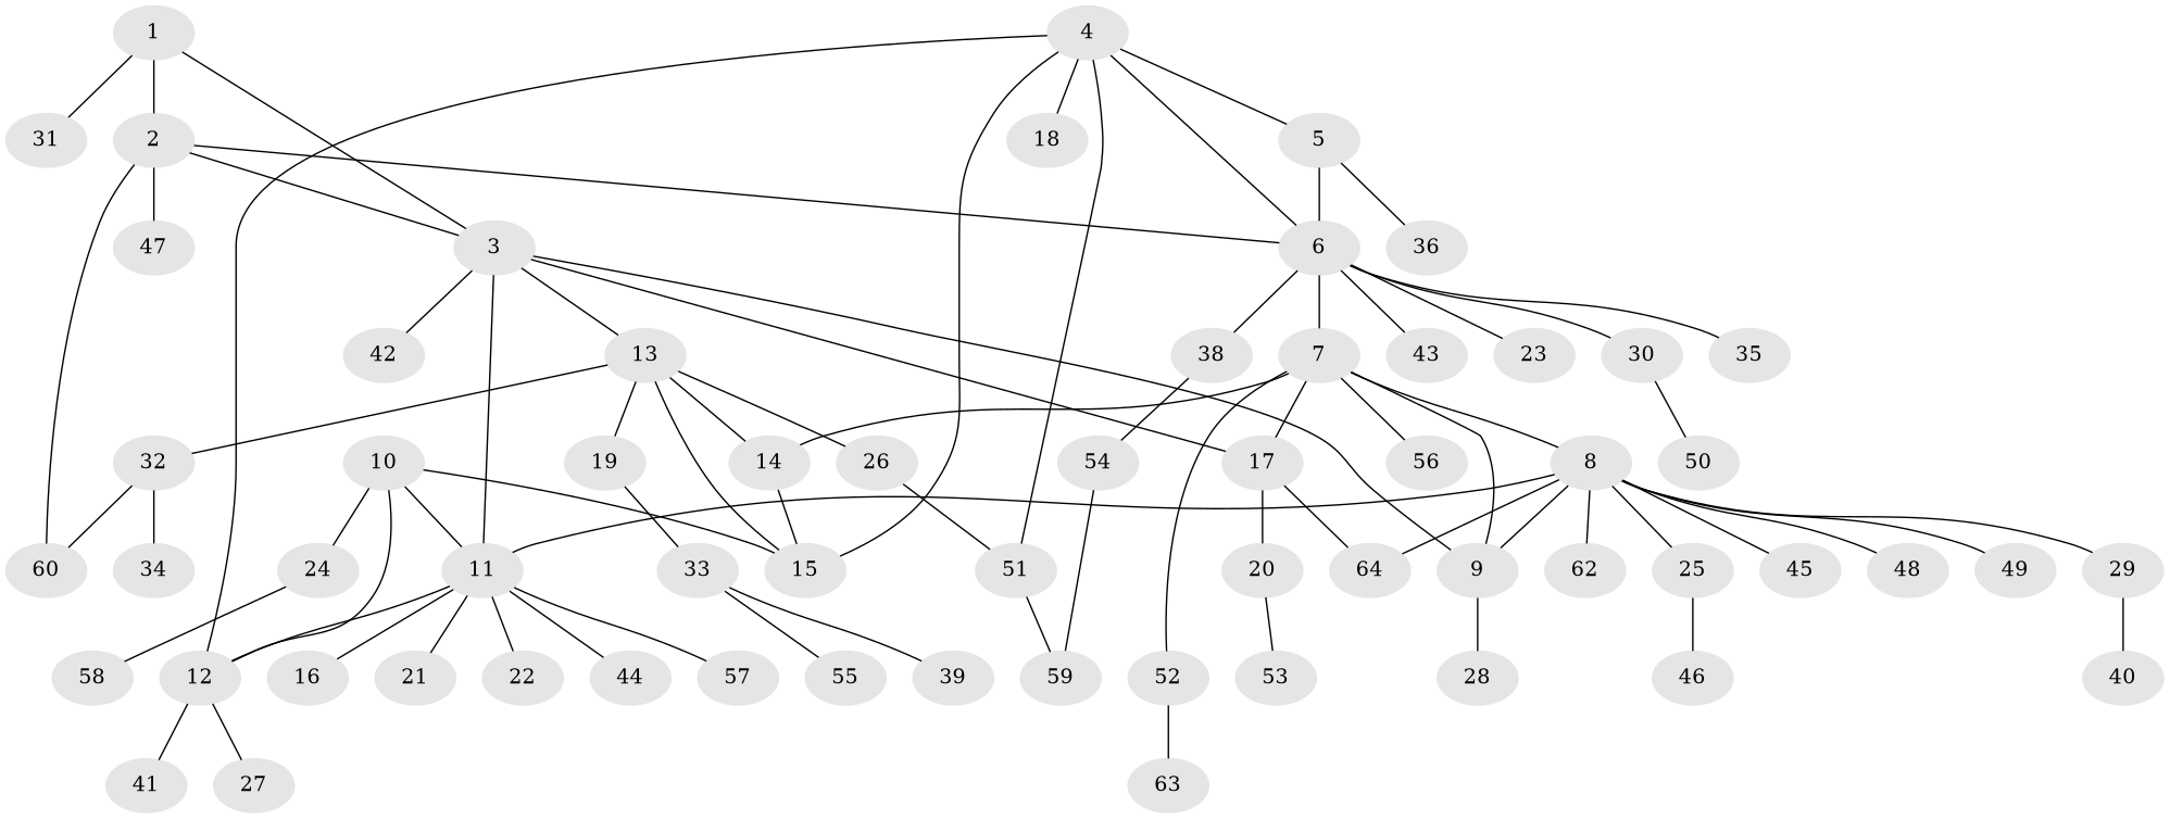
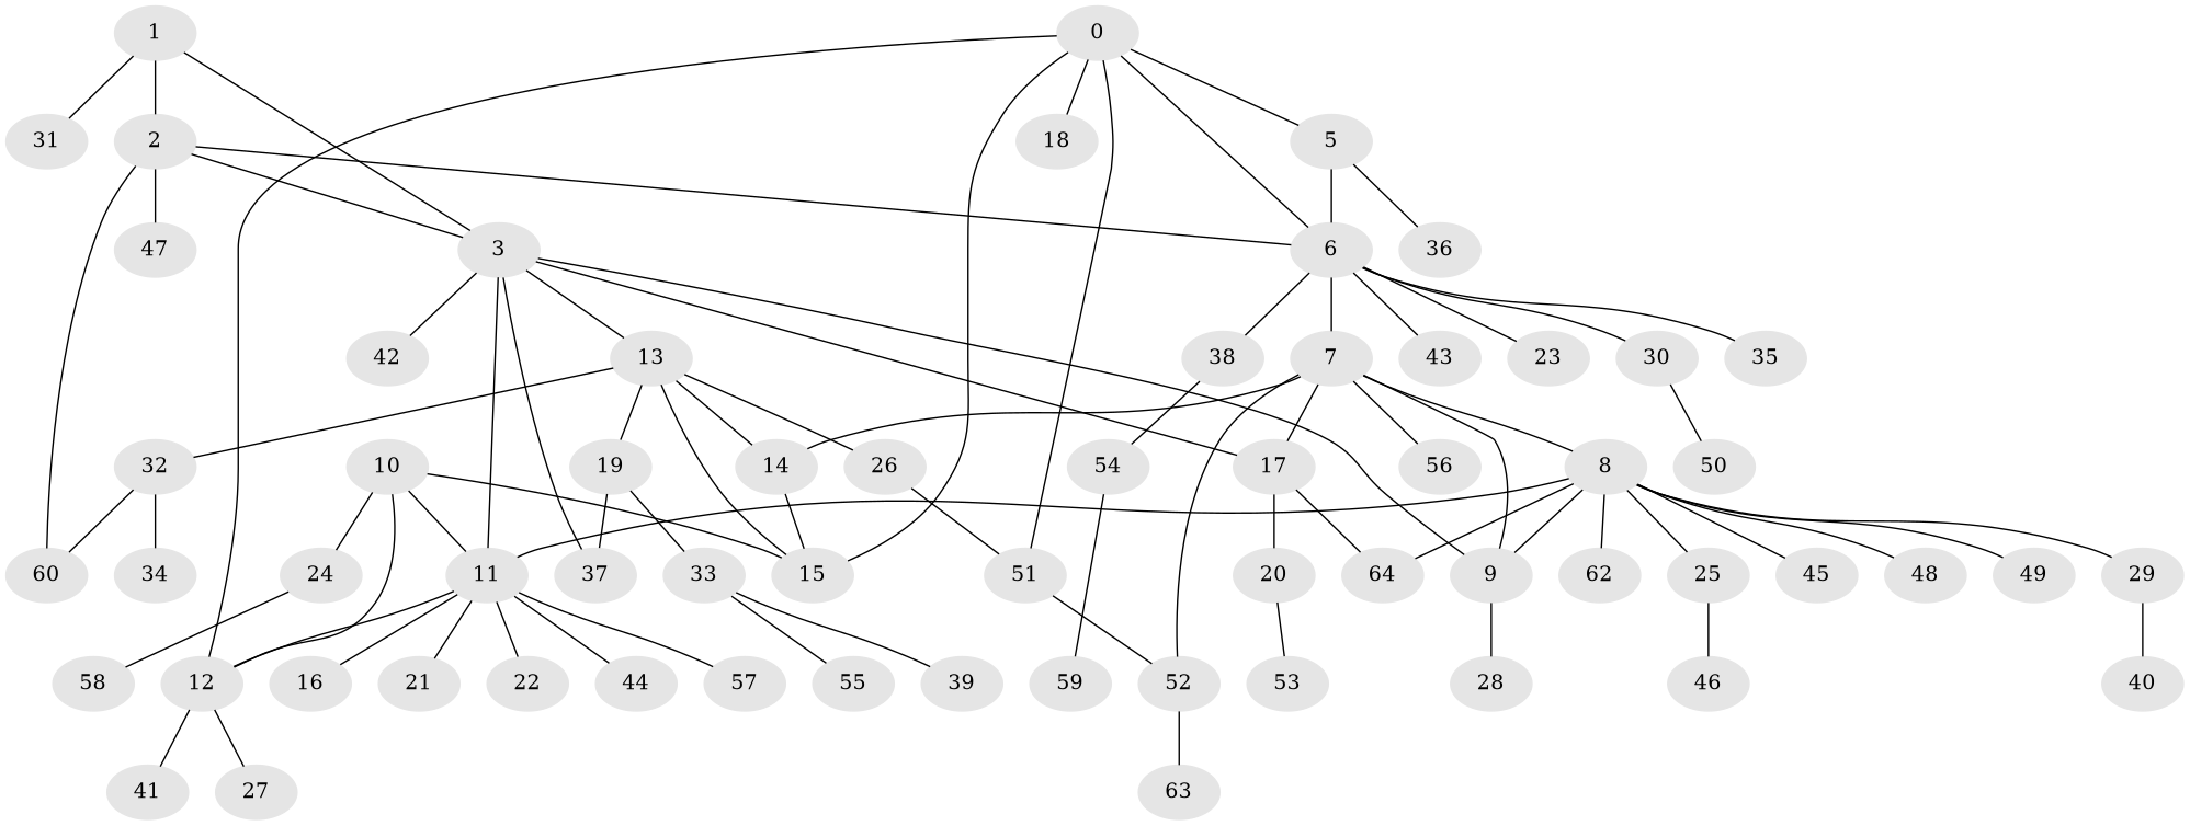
  graph {
    node [color=gray90 style=filled]
    1
    2
    3
    31
    6
    47
    60
    9
    11
    13
    17
+   37
    42
    7
    23
    30
    35
    38
    43
    28
    12
    16
    21
    22
    44
    57
    15
    14
    19
    26
    32
    n32 [label=64]
    20
-   4
+   4 [label=0]
    5
    18
    51
    36
    27
    41
    52
    8
    56
    50
    54
    25
    29
    45
    48
    49
    62
    63
    46
    40
    10
    24
    58
    33
    34
    53
    39
    55
    59
    1 -- 2
    1 -- 3
    1 -- 31
    2 -- 3
    2 -- 6
    2 -- 47
    2 -- 60
    3 -- 9
    3 -- 11
    3 -- 13
    3 -- 17
+   3 -- 37
    3 -- 42
    6 -- 7
    6 -- 23
    6 -- 30
    6 -- 35
    6 -- 38
    6 -- 43
    9 -- 28
    11 -- 12
    11 -- 16
    11 -- 21
    11 -- 22
    11 -- 44
    11 -- 57
    13 -- 15
    13 -- 14
    13 -- 19
    13 -- 26
    13 -- 32
    17 -- n32
    17 -- 20
    7 -- 9
    7 -- 17
    7 -- 14
    7 -- 52
    7 -- 8
    7 -- 56
    30 -- 50
    38 -- 54
    12 -- 27
    12 -- 41
    14 -- 15
+   19 -- 37
    19 -- 33
    26 -- 51
    32 -- 60
    32 -- 34
    20 -- 53
    4 -- 6
    4 -- 12
    4 -- 15
    4 -- 5
    4 -- 18
    4 -- 51
    5 -- 6
    5 -- 36
-   51 -- 59
+   51 -- 52
    52 -- 63
    8 -- 9
    8 -- 11
    8 -- n32
    8 -- 25
    8 -- 29
    8 -- 45
    8 -- 48
    8 -- 49
    8 -- 62
    54 -- 59
    25 -- 46
    29 -- 40
    10 -- 11
    10 -- 12
    10 -- 15
    10 -- 24
    24 -- 58
    33 -- 39
    33 -- 55
  }
